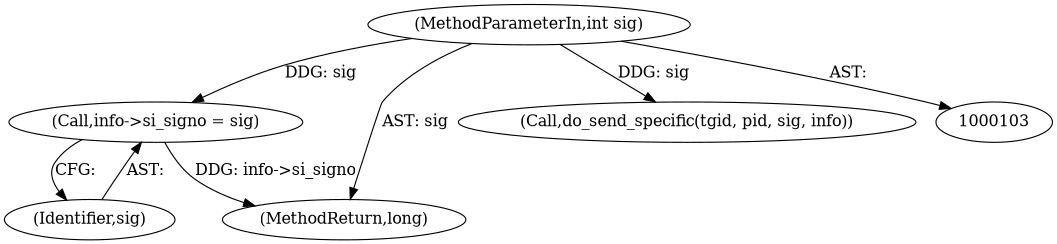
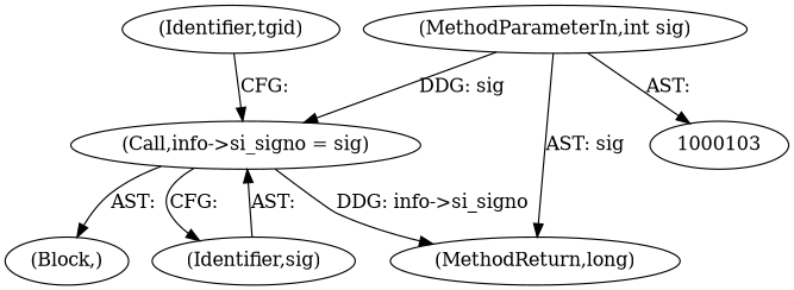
  digraph {
    n1 [label="(Call,info->si_signo = sig)"]
+   n2 [label="(Block,)"]
    n3 [label="(Identifier,sig)"]
    n4 [label="(MethodReturn,long)"]
    n5 [label="(MethodParameterIn,int sig)"]
-   n6 [label="(Call,do_send_specific(tgid, pid, sig, info))"]
    1000103
+   n8 [label="(Identifier,tgid)"]
+   n1 -> n2 [label="AST: "]
    n1 -> n3 [label="CFG: "]
    n1 -> n4 [label="DDG: info->si_signo"]
    n3 -> n1 [label="AST: "]
    n5 -> n1 [label="DDG: sig"]
    n5 -> n4 [label="AST: sig"]
-   n5 -> n6 [label="DDG: sig"]
    n5 -> 1000103 [label="AST: "]
+   n8 -> n1 [label="CFG: "]
  }
